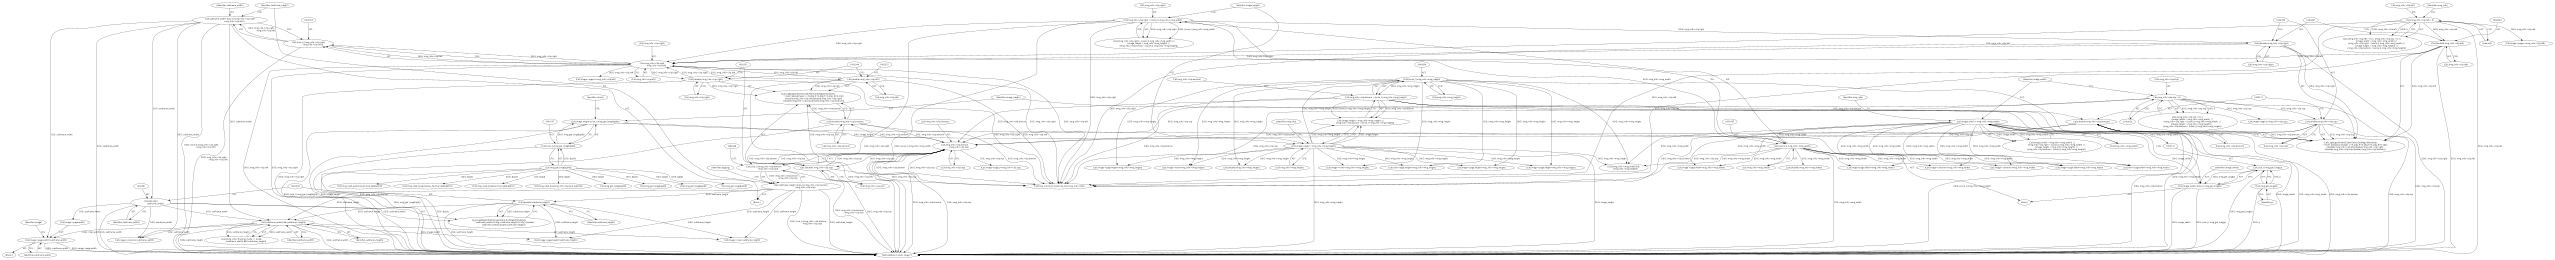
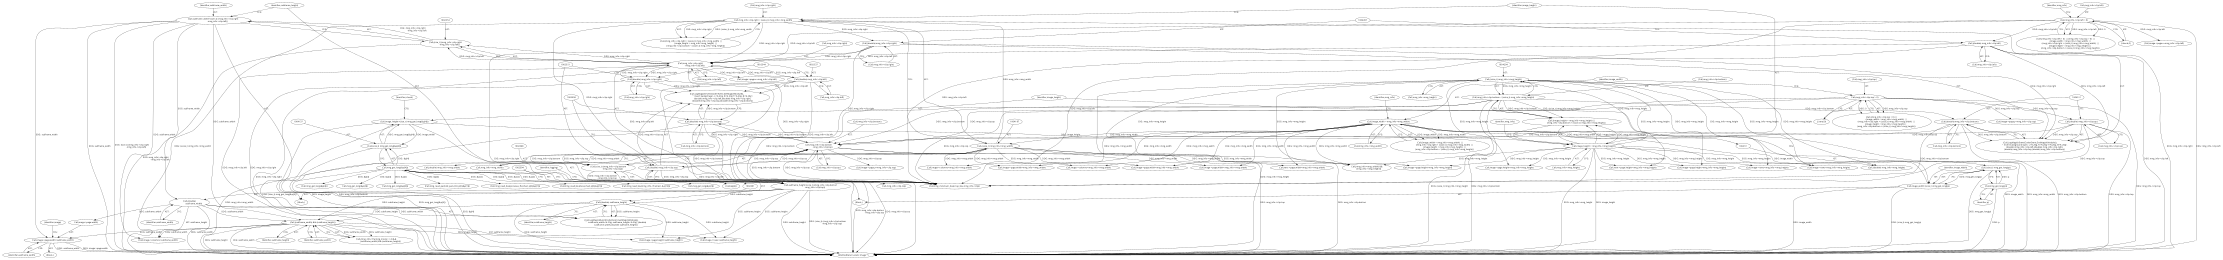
  digraph {
    fontname="Open Sans"
    node [fontname="Open Sans"]
    edge [fontname="Open Sans"]
    n1 [label="(Call,image->page.width=subframe_width)"]
    n2 [label="(Block,)"]
    n3 [label="(Identifier,subframe_width)"]
    n4 [label="(MethodReturn,static Image *)"]
    n5 [label="(Call,(subframe_width) && (subframe_height))"]
    n6 [label="(Call,(mng_info->framing_mode == 4) &&\n                (subframe_width) && (subframe_height))"]
    n7 [label="(Identifier,subframe_height)"]
    n8 [label="(Identifier,subframe_width)"]
    n9 [label="(Call,image->columns=subframe_width)"]
    n10 [label="(Call,image->page.height=subframe_height)"]
    n11 [label="(Call,image->rows=subframe_height)"]
    n12 [label="(Call,subframe_width=(size_t) (mng_info->clip.right\n               -mng_info->clip.left))"]
    n13 [label="(Call,(size_t) (mng_info->clip.right\n               -mng_info->clip.left))"]
    n14 [label="(Call,(double)\n                subframe_width)"]
    n15 [label="(Block,)"]
    n16 [label="(Call,mng_info->clip.right\n               -mng_info->clip.left)"]
    n17 [label="(Call,LogMagickEvent(CoderEvent,GetMagickModule(),\n                \"   subframe_width=%.20g, subframe_height=%.20g\",(double)\n                subframe_width,(double) subframe_height))"]
    n18 [label="(Identifier,subframe_width)"]
    n19 [label="(Call,image->page.width)"]
    n20 [label="(Call,(double) mng_info->clip.right)"]
    n21 [label="(Call,(double) mng_info->clip.left)"]
    n22 [label="(Call,mng_minimum_box(crop_box,mng_info->clip))"]
    n23 [label="(Call,image->page.x=mng_info->clip.left)"]
    n24 [label="(Call,mng_info->clip.left)"]
    n25 [label="(Call,mng_info->clip.right)"]
    n26 [label="(Call,LogMagickEvent(CoderEvent,GetMagickModule(),\n                    \"  Insert backgd layer, L=%.20g, R=%.20g T=%.20g, B=%.20g\",\n                    (double) mng_info->clip.left,(double) mng_info->clip.right,\n                    (double) mng_info->clip.top,(double) mng_info->clip.bottom))"]
    n27 [label="(Call,mng_info->clip.left)"]
    n28 [label="(Call,(double) mng_info->clip.right)"]
    n29 [label="(Call,LogMagickEvent(CoderEvent,GetMagickModule(),\n                \"  Insert background layer, L=%.20g, R=%.20g T=%.20g, B=%.20g\",\n                (double) mng_info->clip.left,(double) mng_info->clip.right,\n                (double) mng_info->clip.top,(double) mng_info->clip.bottom))"]
    n30 [label="(Call,mng_info->clip.right)"]
    n31 [label="(Call,(double) mng_info->clip.bottom)"]
    n32 [label="(Call,mng_info->clip.right < (ssize_t) mng_info->mng_width)"]
    n33 [label="(Call,(ssize_t) mng_info->mng_width)"]
    n34 [label="(Call,(mng_info->clip.right < (ssize_t) mng_info->mng_width) ||\n                (image_height < mng_info->mng_height) ||\n                (mng_info->clip.bottom < (ssize_t) mng_info->mng_height))"]
    n35 [label="(Call,image->columns=mng_info->mng_width)"]
    n36 [label="(Call,(double) mng_info->mng_width)"]
    n37 [label="(Call,image->page.width=mng_info->mng_width)"]
    n38 [label="(Call,image->columns=mng_info->mng_width)"]
    n39 [label="(Call,mng_info->mng_width)"]
    n40 [label="(Call,image->page.width=mng_info->mng_width)"]
    n41 [label="(Call,image->page.width=mng_info->mng_width)"]
    n42 [label="(Call,(mng_info->mng_width) &&\n       (mng_info->mng_height))"]
    n43 [label="(Call,next->page.width=mng_info->mng_width)"]
    n44 [label="(Call,image_width < mng_info->mng_width)"]
    n45 [label="(Call,(image_width < mng_info->mng_width) ||\n                (mng_info->clip.right < (ssize_t) mng_info->mng_width) ||\n                (image_height < mng_info->mng_height) ||\n                (mng_info->clip.bottom < (ssize_t) mng_info->mng_height))"]
    n46 [label="(Call,mng_info->mng_width)"]
    1004131
    n48 [label="(Call,image_width=(size_t) mng_get_long(p))"]
    n49 [label="(Call,(size_t) mng_get_long(p))"]
    n50 [label="(Block,)"]
    n51 [label="(Call,mng_get_long(p))"]
    n52 [label="(Identifier,p)"]
    n53 [label="(Call,(double) mng_info->clip.bottom)"]
    n54 [label="(Call,(double) mng_info->clip.left)"]
    n55 [label="(Call,mng_info->clip.left)"]
    n56 [label="(Call,mng_info->clip.left > 0)"]
    n57 [label="(Call,image->page.x=mng_info->clip.left)"]
    n58 [label="(Call,(mng_info->clip.left > 0) || (mng_info->clip.top > 0) ||\n                (image_width < mng_info->mng_width) ||\n                (mng_info->clip.right < (ssize_t) mng_info->mng_width) ||\n                (image_height < mng_info->mng_height) ||\n                (mng_info->clip.bottom < (ssize_t) mng_info->mng_height))"]
    n59 [label="(Literal,0)"]
    n60 [label="(Call,(double) subframe_height)"]
    n61 [label="(Call,subframe_height=(size_t) (mng_info->clip.bottom\n               -mng_info->clip.top))"]
    n62 [label="(Call,(size_t) (mng_info->clip.bottom\n               -mng_info->clip.top))"]
    n63 [label="(Call,mng_info->clip.bottom\n               -mng_info->clip.top)"]
    n64 [label="(Identifier,subframe_height)"]
    n65 [label="(Call,(double) mng_info->clip.top)"]
    n66 [label="(Call,mng_info->clip.top)"]
    n67 [label="(Call,image->page.y=mng_info->clip.top)"]
    n68 [label="(Call,mng_info->clip.bottom)"]
    n69 [label="(Call,mng_info->clip.top)"]
    n70 [label="(Call,mng_info->clip.bottom)"]
    n71 [label="(Call,mng_info->clip.bottom < (ssize_t) mng_info->mng_height)"]
    n72 [label="(Call,(ssize_t) mng_info->mng_height)"]
    n73 [label="(Call,(image_height < mng_info->mng_height) ||\n                (mng_info->clip.bottom < (ssize_t) mng_info->mng_height))"]
    n74 [label="(Call,image->page.height=mng_info->mng_height)"]
    n75 [label="(Call,mng_info->mng_height)"]
    n76 [label="(Call,image->page.height=mng_info->mng_height)"]
    n77 [label="(Call,image->page.height=mng_info->mng_height)"]
    n78 [label="(Call,image->rows=mng_info->mng_height)"]
    n79 [label="(Call,image->rows=mng_info->mng_height)"]
    n80 [label="(Call,(double) mng_info->mng_height)"]
    n81 [label="(Call,next->page.height=mng_info->mng_height)"]
    n82 [label="(Call,image_height < mng_info->mng_height)"]
    n83 [label="(Call,mng_info->mng_height)"]
    n84 [label="(Call,image_height=(size_t) mng_get_long(&p[4]))"]
    n85 [label="(Call,(size_t) mng_get_long(&p[4]))"]
    n86 [label="(Call,mng_get_long(&p[4]))"]
    n87 [label="(Call,mng_get_long(&p[4]))"]
    n88 [label="(Call,mng_get_long(&p[4]))"]
    n89 [label="(Call,mng_get_long(&p[6]))"]
    n90 [label="(Call,mng_read_pair(old_pair,(int) p[0],&p[1]))"]
    n91 [label="(Call,mng_read_box(previous_fb,(char) p[0],&p[1]))"]
    n92 [label="(Call,mng_read_box(box,(char) p[0],&p[1]))"]
    n93 [label="(Call,mng_read_box(mng_info->frame,0, &p[12]))"]
    n94 [label="(Call,mng_get_long(&p[2]))"]
+   n95 [label="(Call,&p[4])"]
    n96 [label="(Call,mng_info->clip.top > 0)"]
    n97 [label="(Call,(double) mng_info->clip.top)"]
    n98 [label="(Literal,0)"]
    n99 [label="(Call,(mng_info->clip.top > 0) ||\n                (image_width < mng_info->mng_width) ||\n                (mng_info->clip.right < (ssize_t) mng_info->mng_width) ||\n                (image_height < mng_info->mng_height) ||\n                (mng_info->clip.bottom < (ssize_t) mng_info->mng_height))"]
    n100 [label="(Call,image->page.y=mng_info->clip.top)"]
    n101 [label="(Call,mng_info->clip.top)"]
    n102 [label="(Identifier,image_height)"]
    n103 [label="(Call,mng_info->clip.left)"]
    n104 [label="(Identifier,mng_info)"]
    n105 [label="(Identifier,image_width)"]
    n106 [label="(Identifier,image)"]
    n107 [label="(Identifier,mng_info)"]
    n108 [label="(Identifier,image_height)"]
    n109 [label="(Identifier,logging)"]
    n110 [label="(Call,mng_info->clip.right)"]
    n111 [label="(Call,mng_info->clip.bottom)"]
    n112 [label="(Call,mng_info->clip.top)"]
    n113 [label="(Identifier,mng_info)"]
    n114 [label="(Call,mng_info->clip.bottom)"]
    n115 [label="(Identifier,image_width)"]
    n116 [label="(Call,mng_info->clip.right)"]
    n117 [label="(Identifier,chunk)"]
    n118 [label="(Identifier,subframe_height)"]
    n119 [label="(Identifier,subframe_width)"]
    1002353
    1004497
-   1004504
    1004187
    1002544
    1002551
-   1004490
    1002537
    1002391
    1002394
    1002368
    1004511
    1004204
    1004137
+   1002558
    n1 -> n2 [label="AST: "]
    n1 -> n3 [label="CFG: "]
    n1 -> n4 [label="DDG: subframe_width"]
    n1 -> n4 [label="DDG: image->page.width"]
    n3 -> n1 [label="AST: "]
-   n5 -> n1 [label="DDG: mng_width"]
+   n5 -> n1 [label="DDG: subframe_width"]
    n5 -> n4 [label="DDG: subframe_height"]
    n5 -> n4 [label="DDG: subframe_width"]
    n5 -> n6 [label="AST: "]
    n5 -> n6 [label="DDG: subframe_width"]
    n5 -> n6 [label="DDG: subframe_height"]
    n5 -> n7 [label="CFG: "]
    n5 -> n8 [label="CFG: "]
    n5 -> n9 [label="DDG: subframe_width"]
    n5 -> n10 [label="DDG: image_height"]
    n5 -> n11 [label="AST: subframe_height"]
    n6 -> n5 [label="CFG: "]
    n7 -> n5 [label="AST: "]
    n8 -> n5 [label="AST: "]
    n12 -> n1 [label="DDG: subframe_width"]
    n12 -> n4 [label="DDG: subframe_width"]
    n12 -> n4 [label="DDG: (size_t) (mng_info->clip.right\n               -mng_info->clip.left)"]
    n12 -> n5 [label="DDG: subframe_width"]
    n12 -> n9 [label="DDG: subframe_width"]
    n12 -> n13 [label="CFG: "]
    n12 -> n14 [label="DDG: subframe_width"]
    n12 -> n15 [label="AST: "]
    n13 -> n4 [label="DDG: mng_info->clip.right\n               -mng_info->clip.left"]
    n13 -> n12 [label="AST: "]
    n13 -> n12 [label="DDG: mng_info->clip.right\n               -mng_info->clip.left"]
    n13 -> n16 [label="CFG: "]
    n14 -> n4 [label="DDG: subframe_width"]
    n14 -> n5 [label="DDG: subframe_width"]
-   n14 -> n9 [label="DDG: subframe_width"]
+   n14 -> n9 [label="AST: subframe_height"]
    n14 -> n17 [label="AST: "]
    n14 -> n17 [label="DDG: subframe_width"]
    n14 -> n18 [label="CFG: "]
    n14 -> n19 [label="DDG: subframe_width"]
    n16 -> n4 [label="DDG: mng_info->clip.left"]
    n16 -> n4 [label="DDG: mng_info->clip.right"]
    n16 -> n13 [label="AST: "]
    n16 -> n13 [label="DDG: mng_info->clip.right"]
    n16 -> n13 [label="DDG: mng_info->clip.left"]
    n16 -> n20 [label="DDG: mng_info->clip.right"]
    n16 -> n21 [label="DDG: mng_info->clip.left"]
    n16 -> n22 [label="DDG: mng_info->clip.left"]
    n16 -> n22 [label="DDG: mng_info->clip.right"]
    n16 -> n23 [label="DDG: mng_info->clip.left"]
    n16 -> n24 [label="CFG: "]
    n17 -> n60 [label="CFG: "]
    n18 -> n14 [label="AST: "]
    n19 -> n1 [label="AST: "]
    n20 -> n4 [label="DDG: mng_info->clip.right"]
    n20 -> n16 [label="DDG: mng_info->clip.right"]
    n20 -> n22 [label="DDG: mng_info->clip.right"]
    n20 -> n25 [label="CFG: "]
    n20 -> n26 [label="AST: "]
    n20 -> n26 [label="DDG: mng_info->clip.right"]
    n21 -> n4 [label="DDG: mng_info->clip.left"]
    n21 -> n16 [label="DDG: mng_info->clip.left"]
    n21 -> n22 [label="DDG: mng_info->clip.left"]
    n21 -> n26 [label="AST: "]
    n21 -> n26 [label="DDG: mng_info->clip.left"]
    n21 -> n27 [label="CFG: "]
    n24 -> n16 [label="AST: "]
    n25 -> n20 [label="AST: "]
    n26 -> n53 [label="CFG: "]
    n27 -> n21 [label="AST: "]
    n28 -> n4 [label="DDG: mng_info->clip.right"]
    n28 -> n16 [label="DDG: mng_info->clip.right"]
    n28 -> n22 [label="DDG: mng_info->clip.right"]
    n28 -> n29 [label="AST: "]
    n28 -> n29 [label="DDG: mng_info->clip.right"]
    n28 -> n30 [label="CFG: "]
    n29 -> n31 [label="CFG: "]
    n30 -> n28 [label="AST: "]
    n31 -> n4 [label="DDG: mng_info->clip.bottom"]
    n31 -> n22 [label="DDG: mng_info->clip.bottom"]
    n31 -> n29 [label="AST: "]
    n31 -> n29 [label="DDG: mng_info->clip.bottom"]
    n31 -> n63 [label="DDG: mng_info->clip.bottom"]
    n31 -> n70 [label="CFG: "]
    n32 -> n4 [label="DDG: mng_info->clip.right"]
    n32 -> n4 [label="DDG: (ssize_t) mng_info->mng_width"]
    n32 -> n16 [label="DDG: mng_info->clip.right"]
    n32 -> n22 [label="DDG: mng_info->clip.right"]
    n32 -> n28 [label="DDG: mng_info->clip.right"]
    n32 -> n33 [label="CFG: "]
    n32 -> n34 [label="AST: "]
    n32 -> n34 [label="DDG: mng_info->clip.right"]
    n32 -> n34 [label="DDG: (ssize_t) mng_info->mng_width"]
    n33 -> n4 [label="DDG: mng_info->mng_width"]
    n33 -> n32 [label="AST: "]
    n33 -> n32 [label="DDG: mng_info->mng_width"]
    n33 -> n35 [label="DDG: mng_info->mng_width"]
    n33 -> n36 [label="DDG: mng_info->mng_width"]
    n33 -> n37 [label="DDG: mng_info->mng_width"]
    n33 -> n38 [label="DDG: mng_info->mng_width"]
    n33 -> n39 [label="CFG: "]
    n33 -> n40 [label="DDG: mng_info->mng_width"]
    n33 -> n41 [label="DDG: mng_info->mng_width"]
    n33 -> n42 [label="DDG: mng_info->mng_width"]
    n33 -> n43 [label="DDG: mng_info->mng_width"]
    n34 -> n32 [label="CFG: "]
    n39 -> n33 [label="AST: "]
    n44 -> n4 [label="DDG: image_width"]
    n44 -> n4 [label="DDG: mng_info->mng_width"]
    n44 -> n33 [label="DDG: mng_info->mng_width"]
    n44 -> n35 [label="DDG: mng_info->mng_width"]
    n44 -> n37 [label="DDG: mng_info->mng_width"]
    n44 -> n38 [label="DDG: mng_info->mng_width"]
    n44 -> n40 [label="DDG: mng_info->mng_width"]
    n44 -> n41 [label="DDG: mng_info->mng_width"]
    n44 -> n42 [label="DDG: mng_info->mng_width"]
    n44 -> n43 [label="DDG: mng_info->mng_width"]
    n44 -> n45 [label="AST: "]
    n44 -> n45 [label="DDG: image_width"]
    n44 -> n45 [label="DDG: mng_info->mng_width"]
    n44 -> n46 [label="CFG: "]
    n44 -> 1004131 [label="DDG: mng_info->mng_width"]
    n45 -> n44 [label="CFG: "]
    n46 -> n44 [label="AST: "]
    1004131 -> n49 [label="AST: "]
    n48 -> n4 [label="DDG: image_width"]
    n48 -> n4 [label="DDG: (size_t) mng_get_long(p)"]
    n48 -> n44 [label="DDG: image_width"]
    n48 -> n49 [label="CFG: "]
    n48 -> n50 [label="AST: "]
    n49 -> n4 [label="DDG: mng_get_long(p)"]
    n49 -> n48 [label="AST: "]
    n49 -> n48 [label="DDG: mng_get_long(p)"]
    n49 -> n51 [label="CFG: "]
    n51 -> n4 [label="DDG: p"]
    n51 -> n49 [label="AST: "]
    n51 -> n49 [label="DDG: p"]
    n51 -> n52 [label="CFG: "]
    n52 -> n51 [label="AST: "]
    n53 -> n4 [label="DDG: mng_info->clip.bottom"]
    n53 -> n22 [label="DDG: mng_info->clip.bottom"]
    n53 -> n26 [label="AST: "]
    n53 -> n26 [label="DDG: mng_info->clip.bottom"]
    n53 -> n63 [label="DDG: mng_info->clip.bottom"]
    n53 -> n68 [label="CFG: "]
    n54 -> n4 [label="DDG: mng_info->clip.left"]
    n54 -> n16 [label="DDG: mng_info->clip.left"]
    n54 -> n22 [label="DDG: mng_info->clip.left"]
    n54 -> n29 [label="AST: "]
    n54 -> n29 [label="DDG: mng_info->clip.left"]
    n54 -> n55 [label="CFG: "]
    n55 -> n54 [label="AST: "]
    n56 -> n4 [label="DDG: mng_info->clip.left"]
    n56 -> n16 [label="DDG: mng_info->clip.left"]
    n56 -> n22 [label="DDG: mng_info->clip.left"]
    n56 -> n54 [label="DDG: mng_info->clip.left"]
    n56 -> n57 [label="DDG: mng_info->clip.left"]
    n56 -> n58 [label="AST: "]
    n56 -> n58 [label="DDG: mng_info->clip.left"]
    n56 -> n58 [label="DDG: 0"]
    n56 -> n59 [label="CFG: "]
    n58 -> n56 [label="CFG: "]
    n59 -> n56 [label="AST: "]
    n60 -> n4 [label="DDG: subframe_height"]
    n60 -> n5 [label="DDG: subframe_height"]
    n60 -> n10 [label="DDG: subframe_height"]
    n60 -> n11 [label="DDG: subframe_height"]
    n60 -> n17 [label="AST: "]
    n60 -> n17 [label="DDG: subframe_height"]
    n60 -> n64 [label="CFG: "]
    n61 -> n4 [label="DDG: subframe_height"]
    n61 -> n4 [label="DDG: (size_t) (mng_info->clip.bottom\n               -mng_info->clip.top)"]
    n61 -> n5 [label="DDG: subframe_height"]
    n61 -> n10 [label="DDG: subframe_height"]
    n61 -> n11 [label="DDG: subframe_height"]
    n61 -> n15 [label="AST: "]
    n61 -> n60 [label="DDG: subframe_height"]
    n61 -> n62 [label="CFG: "]
    n62 -> n4 [label="DDG: mng_info->clip.bottom\n               -mng_info->clip.top"]
    n62 -> n61 [label="AST: "]
    n62 -> n61 [label="DDG: mng_info->clip.bottom\n               -mng_info->clip.top"]
    n62 -> n63 [label="CFG: "]
    n63 -> n4 [label="DDG: mng_info->clip.top"]
    n63 -> n4 [label="DDG: mng_info->clip.bottom"]
    n63 -> n22 [label="DDG: mng_info->clip.bottom"]
    n63 -> n22 [label="DDG: mng_info->clip.top"]
    n63 -> n53 [label="DDG: mng_info->clip.bottom"]
    n63 -> n62 [label="AST: "]
    n63 -> n62 [label="DDG: mng_info->clip.bottom"]
    n63 -> n62 [label="DDG: mng_info->clip.top"]
    n63 -> n65 [label="DDG: mng_info->clip.top"]
    n63 -> n66 [label="CFG: "]
    n63 -> n67 [label="DDG: mng_info->clip.top"]
    n64 -> n60 [label="AST: "]
    n65 -> n4 [label="DDG: mng_info->clip.top"]
    n65 -> n22 [label="DDG: mng_info->clip.top"]
    n65 -> n26 [label="AST: "]
    n65 -> n26 [label="DDG: mng_info->clip.top"]
    n65 -> n63 [label="DDG: mng_info->clip.top"]
    n65 -> n69 [label="CFG: "]
    n66 -> n63 [label="AST: "]
    n68 -> n53 [label="AST: "]
    n69 -> n65 [label="AST: "]
    n70 -> n31 [label="AST: "]
    n71 -> n4 [label="DDG: (ssize_t) mng_info->mng_height"]
    n71 -> n4 [label="DDG: mng_info->clip.bottom"]
    n71 -> n22 [label="DDG: mng_info->clip.bottom"]
    n71 -> n31 [label="DDG: mng_info->clip.bottom"]
    n71 -> n63 [label="DDG: mng_info->clip.bottom"]
    n71 -> n72 [label="CFG: "]
    n71 -> n73 [label="AST: "]
    n71 -> n73 [label="DDG: mng_info->clip.bottom"]
    n71 -> n73 [label="DDG: (ssize_t) mng_info->mng_height"]
    n72 -> n4 [label="DDG: mng_info->mng_height"]
    n72 -> n42 [label="DDG: mng_info->mng_height"]
    n72 -> n71 [label="AST: "]
    n72 -> n71 [label="DDG: mng_info->mng_height"]
    n72 -> n74 [label="DDG: mng_info->mng_height"]
    n72 -> n75 [label="CFG: "]
    n72 -> n76 [label="DDG: mng_info->mng_height"]
    n72 -> n77 [label="DDG: mng_info->mng_height"]
    n72 -> n78 [label="DDG: mng_info->mng_height"]
    n72 -> n79 [label="DDG: mng_info->mng_height"]
    n72 -> n80 [label="DDG: mng_info->mng_height"]
    n72 -> n81 [label="DDG: mng_info->mng_height"]
    n73 -> n71 [label="CFG: "]
    n73 -> n82 [label="CFG: "]
    n75 -> n72 [label="AST: "]
    n82 -> n4 [label="DDG: mng_info->mng_height"]
    n82 -> n4 [label="DDG: image_height"]
    n82 -> n42 [label="DDG: mng_info->mng_height"]
    n82 -> n72 [label="DDG: mng_info->mng_height"]
    n82 -> n73 [label="AST: "]
    n82 -> n73 [label="DDG: image_height"]
    n82 -> n73 [label="DDG: mng_info->mng_height"]
    n82 -> n74 [label="DDG: mng_info->mng_height"]
    n82 -> n76 [label="DDG: mng_info->mng_height"]
    n82 -> n77 [label="DDG: mng_info->mng_height"]
    n82 -> n78 [label="DDG: mng_info->mng_height"]
    n82 -> n79 [label="DDG: mng_info->mng_height"]
    n82 -> n80 [label="DDG: mng_info->mng_height"]
    n82 -> n81 [label="DDG: mng_info->mng_height"]
    n82 -> n83 [label="CFG: "]
    n83 -> n82 [label="AST: "]
    n84 -> n4 [label="DDG: (size_t) mng_get_long(&p[4])"]
    n84 -> n4 [label="DDG: image_height"]
    n84 -> n50 [label="AST: "]
    n84 -> n82 [label="DDG: image_height"]
-   n84 -> n85 [label="CFG: "]
+   n84 -> n85 [label="DDG: image_width"]
    n85 -> n4 [label="DDG: mng_get_long(&p[4])"]
    n85 -> n84 [label="AST: "]
    n85 -> n84 [label="DDG: mng_get_long(&p[4])"]
    n85 -> n86 [label="CFG: "]
    n86 -> n4 [label="DDG: &p[4]"]
    n86 -> n85 [label="AST: "]
    n86 -> n85 [label="DDG: &p[4]"]
    n86 -> n87 [label="DDG: &p[4]"]
    n86 -> n88 [label="DDG: &p[4]"]
    n86 -> n89 [label="DDG: &p[4]"]
    n86 -> n90 [label="DDG: &p[4]"]
    n86 -> n91 [label="DDG: &p[4]"]
    n86 -> n92 [label="DDG: &p[4]"]
    n86 -> n93 [label="DDG: &p[4]"]
    n86 -> n94 [label="DDG: &p[4]"]
+   n86 -> n95 [label="CFG: "]
+   n95 -> n86 [label="AST: "]
    n96 -> n4 [label="DDG: mng_info->clip.top"]
    n96 -> n22 [label="DDG: mng_info->clip.top"]
    n96 -> n63 [label="DDG: mng_info->clip.top"]
    n96 -> n97 [label="DDG: mng_info->clip.top"]
    n96 -> n98 [label="CFG: "]
    n96 -> n99 [label="AST: "]
    n96 -> n99 [label="DDG: mng_info->clip.top"]
    n96 -> n99 [label="DDG: 0"]
    n96 -> n100 [label="DDG: mng_info->clip.top"]
    n97 -> n4 [label="DDG: mng_info->clip.top"]
    n97 -> n22 [label="DDG: mng_info->clip.top"]
    n97 -> n29 [label="AST: "]
    n97 -> n29 [label="DDG: mng_info->clip.top"]
    n97 -> n63 [label="DDG: mng_info->clip.top"]
    n97 -> n101 [label="CFG: "]
    n98 -> n96 [label="AST: "]
    n99 -> n96 [label="CFG: "]
    n101 -> n97 [label="AST: "]
    n102 -> n48 [label="CFG: "]
    n102 -> n84 [label="AST: "]
    n103 -> n56 [label="AST: "]
    n104 -> n82 [label="CFG: "]
    n105 -> n48 [label="AST: "]
    n106 -> n1 [label="CFG: "]
    n107 -> n44 [label="CFG: "]
    n108 -> n32 [label="CFG: "]
    n108 -> n82 [label="AST: "]
    n109 -> n61 [label="CFG: "]
    n110 -> n16 [label="AST: "]
    n111 -> n63 [label="AST: "]
    n112 -> n96 [label="AST: "]
    n113 -> n56 [label="CFG: "]
    n114 -> n71 [label="AST: "]
    n115 -> n44 [label="AST: "]
    n115 -> n96 [label="CFG: "]
    n116 -> n32 [label="AST: "]
    n117 -> n84 [label="CFG: "]
    n118 -> n12 [label="CFG: "]
    n118 -> n61 [label="AST: "]
    n119 -> n12 [label="AST: "]
    1002353 -> n13 [label="AST: "]
    1004497 -> n28 [label="AST: "]
    1004497 -> n54 [label="CFG: "]
-   1004504 -> n28 [label="CFG: "]
-   1004504 -> n97 [label="AST: "]
    1004187 -> n33 [label="AST: "]
    1002544 -> n20 [label="AST: "]
    1002544 -> n21 [label="CFG: "]
    1002551 -> n20 [label="CFG: "]
    1002551 -> n65 [label="AST: "]
-   1004490 -> n54 [label="AST: "]
    1002537 -> n21 [label="AST: "]
    1002391 -> n14 [label="AST: "]
-   1002394 -> n14 [label="CFG: "]
+   1002394 -> 1002391 [label="CFG: "]
    1002394 -> n60 [label="AST: "]
    1002368 -> n62 [label="AST: "]
    1004511 -> n31 [label="AST: "]
    1004511 -> n97 [label="CFG: "]
    1004204 -> n72 [label="AST: "]
    1004137 -> n85 [label="AST: "]
+   1002558 -> n53 [label="AST: "]
+   1002558 -> n65 [label="CFG: "]
  }
